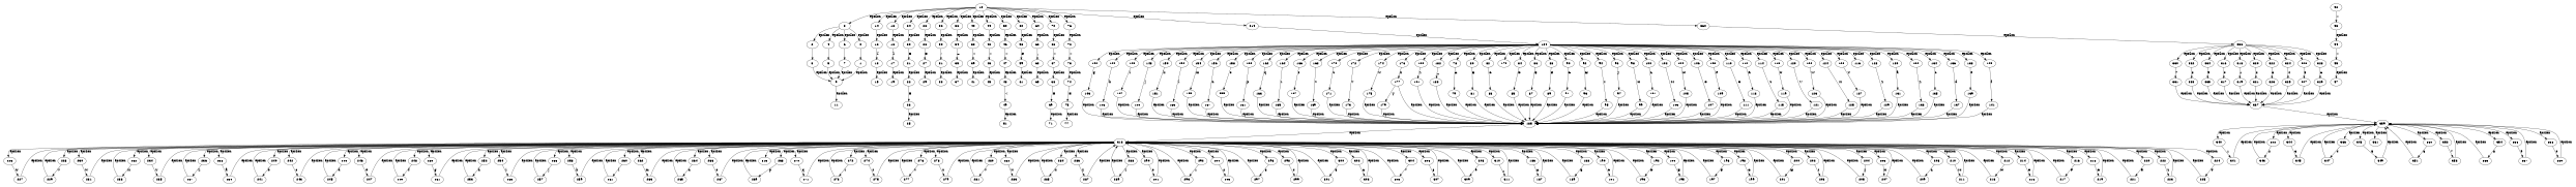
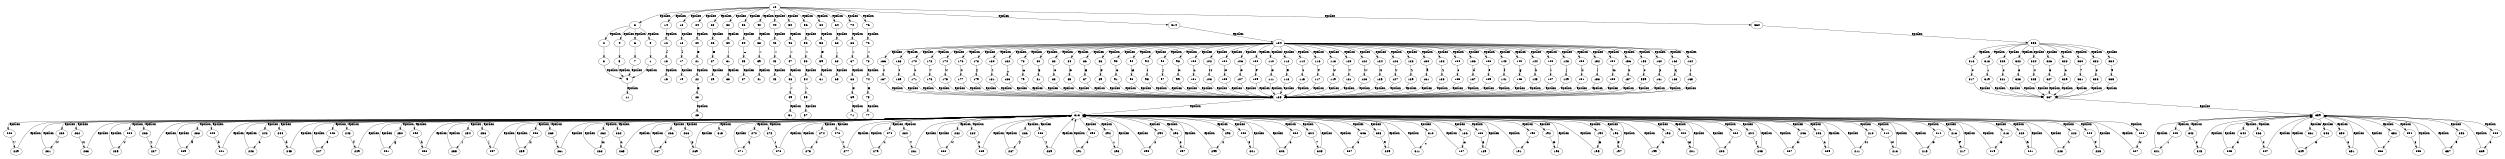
  digraph {
    fontname="DejaVu Serif"
    node [fontname="DejaVu Serif"]
    edge [fontname="DejaVu Serif"]
    0
    1
    9
    11
    2
    3
    4
    5
    6
    7
    8
    10
    14
    18
    24
    28
    32
    36
    40
    44
    50
+   56
    60
    64
    70
    76
    314
    360
    12
    16
    20
    26
    30
    34
    38
    42
    46
    52
    58
    62
    66
    72
    184
    336
    13
    15
    17
    19
    21
    22
    23
    25
    27
    29
    31
    33
    35
    37
    39
    41
    43
    45
    47
    48
    49
    51
    53
    54
    55
    57
    59
    61
    63
    65
    67
    68
    69
    71
    73
    74
    75
    77
    78
    79
    185
    313
    80
    81
    82
    83
    84
    85
    86
    87
    88
    89
    90
    91
    92
    93
    94
    95
    96
    97
    98
    99
    100
    101
    102
    103
    104
    105
    106
    107
    108
    109
    110
    111
    112
    113
    114
    115
    116
+   117
    118
    119
    120
    121
    122
    123
    124
    125
    126
    127
    128
    129
    130
    131
    132
    133
    134
    135
    136
    137
    138
    139
    140
    141
    142
    143
    144
    145
    146
    147
    148
    149
    150
    151
    152
    153
    154
    155
    156
    157
    n165 [label=559]
    158
    160
    161
    162
    163
    164
    165
    166
    167
    168
    169
    170
    171
    172
    173
    174
    175
    176
    177
    178
    179
    180
    181
    182
    183
    186
    188
    190
    192
    194
    196
    198
    200
    202
    204
    206
    208
    210
    212
    214
    216
    218
    220
    222
    224
    226
    228
    230
    232
    234
    236
    238
    240
    242
    244
    246
    248
    250
    252
    254
    256
    258
    260
    262
    264
    266
    268
    270
    272
    274
    276
    278
    280
    282
    284
    286
    288
    290
    292
    294
    296
    298
    300
    302
    304
    306
    308
    310
    315
    187
    189
    191
    193
    195
    197
    199
    201
    203
    205
    207
    209
    211
    213
    215
    217
    219
    221
    223
    225
    227
    229
    231
    233
    235
    237
    239
    241
    243
    245
    247
    249
    251
    253
    255
    257
    259
    261
    263
    265
    267
    269
    271
    273
    275
    277
    279
    281
    283
    285
    287
    289
    291
    293
    295
    297
    299
    301
    303
    305
    307
    309
    311
    316
    317
    337
    359
    318
    319
    320
    321
    322
    323
    324
    325
    326
    327
    328
    329
    330
    331
    332
    333
    334
    335
    338
    340
    342
    344
    n344 [label=366]
    348
    350
    352
    354
    356
    361
    339
    341
    343
    345
    347
    349
    351
    353
    355
    357
    0 -> 1 [label=" "]
    1 -> 9 [label=epsilon]
    9 -> 11 [label=epsilon]
    2 -> 3 [label="	"]
    3 -> 9 [label=epsilon]
    4 -> 5 [label="\r"]
    5 -> 9 [label=epsilon]
    6 -> 7 [label="\n"]
    7 -> 9 [label=epsilon]
    8 -> 0 [label=epsilon]
    8 -> 2 [label=epsilon]
    8 -> 4 [label=epsilon]
    8 -> 6 [label=epsilon]
    10 -> 8 [label=epsilon]
    10 -> 14 [label=epsilon]
    10 -> 18 [label=epsilon]
    10 -> 24 [label=epsilon]
    10 -> 28 [label=epsilon]
    10 -> 32 [label=epsilon]
    10 -> 36 [label=epsilon]
    10 -> 40 [label=epsilon]
    10 -> 44 [label=epsilon]
    10 -> 50 [label=epsilon]
+   10 -> 56 [label=epsilon]
    10 -> 60 [label=epsilon]
    10 -> 64 [label=epsilon]
    10 -> 70 [label=epsilon]
    10 -> 76 [label=epsilon]
    10 -> 314 [label=epsilon]
    10 -> 360 [label=epsilon]
    14 -> 12 [label=epsilon]
    18 -> 16 [label=epsilon]
    24 -> 20 [label=epsilon]
    28 -> 26 [label=epsilon]
    32 -> 30 [label=epsilon]
    36 -> 34 [label=epsilon]
    40 -> 38 [label=epsilon]
    44 -> 42 [label=epsilon]
    50 -> 46 [label=epsilon]
+   56 -> 52 [label=epsilon]
    60 -> 58 [label=epsilon]
    64 -> 62 [label=epsilon]
    70 -> 66 [label=epsilon]
    76 -> 72 [label=epsilon]
    314 -> 184 [label=epsilon]
    360 -> 336 [label=epsilon]
    12 -> 13 [label="{"]
    16 -> 17 [label="}"]
    20 -> 21 [label="="]
    26 -> 27 [label="="]
    30 -> 31 [label="/"]
    34 -> 35 [label="+"]
    38 -> 39 [label="<"]
    42 -> 43 [label=">"]
    46 -> 47 [label="<"]
    52 -> 53 [label=">"]
    58 -> 59 [label="#"]
    62 -> 63 [label=";"]
    66 -> 67 [label=">"]
    72 -> 73 [label="<"]
    184 -> 78 [label=epsilon]
    184 -> 80 [label=epsilon]
    184 -> 82 [label=epsilon]
    184 -> 84 [label=epsilon]
    184 -> 86 [label=epsilon]
    184 -> 88 [label=epsilon]
    184 -> 90 [label=epsilon]
    184 -> 92 [label=epsilon]
    184 -> 94 [label=epsilon]
    184 -> 96 [label=epsilon]
    184 -> 98 [label=epsilon]
    184 -> 100 [label=epsilon]
    184 -> 102 [label=epsilon]
    184 -> 104 [label=epsilon]
    184 -> 106 [label=epsilon]
    184 -> 108 [label=epsilon]
    184 -> 110 [label=epsilon]
    184 -> 112 [label=epsilon]
    184 -> 114 [label=epsilon]
    184 -> 116 [label=epsilon]
    184 -> 118 [label=epsilon]
    184 -> 120 [label=epsilon]
    184 -> 122 [label=epsilon]
    184 -> 124 [label=epsilon]
    184 -> 126 [label=epsilon]
    184 -> 128 [label=epsilon]
    184 -> 130 [label=epsilon]
    184 -> 132 [label=epsilon]
    184 -> 134 [label=epsilon]
    184 -> 136 [label=epsilon]
    184 -> 138 [label=epsilon]
    184 -> 140 [label=epsilon]
    184 -> 142 [label=epsilon]
    184 -> 144 [label=epsilon]
    184 -> 146 [label=epsilon]
    184 -> 148 [label=epsilon]
    184 -> 150 [label=epsilon]
    184 -> 152 [label=epsilon]
    184 -> 154 [label=epsilon]
    184 -> 156 [label=epsilon]
    184 -> 158 [label=epsilon]
    184 -> 160 [label=epsilon]
    184 -> 162 [label=epsilon]
    184 -> 164 [label=epsilon]
    184 -> 166 [label=epsilon]
    184 -> 168 [label=epsilon]
    184 -> 170 [label=epsilon]
    184 -> 172 [label=epsilon]
    184 -> 174 [label=epsilon]
    184 -> 176 [label=epsilon]
    184 -> 178 [label=epsilon]
    184 -> 180 [label=epsilon]
    184 -> 182 [label=epsilon]
    336 -> 316 [label=epsilon]
    336 -> 318 [label=epsilon]
    336 -> 320 [label=epsilon]
    336 -> 322 [label=epsilon]
    336 -> 324 [label=epsilon]
    336 -> 326 [label=epsilon]
    336 -> 328 [label=epsilon]
    336 -> 330 [label=epsilon]
    336 -> 332 [label=epsilon]
    336 -> 334 [label=epsilon]
    13 -> 15 [label=epsilon]
    17 -> 19 [label=epsilon]
    21 -> 22 [label=epsilon]
    22 -> 23 [label="="]
    23 -> 25 [label=epsilon]
    27 -> 29 [label=epsilon]
    31 -> 33 [label=epsilon]
    35 -> 37 [label=epsilon]
    39 -> 41 [label=epsilon]
    43 -> 45 [label=epsilon]
    47 -> 48 [label=epsilon]
    48 -> 49 [label="<"]
    49 -> 51 [label=epsilon]
    53 -> 54 [label=epsilon]
    54 -> 55 [label=">"]
    55 -> 57 [label=epsilon]
    59 -> 61 [label=epsilon]
    63 -> 65 [label=epsilon]
    67 -> 68 [label=epsilon]
    68 -> 69 [label="="]
    69 -> 71 [label=epsilon]
    73 -> 74 [label=epsilon]
    74 -> 75 [label="="]
    75 -> 77 [label=epsilon]
    78 -> 79 [label=A]
    79 -> 185 [label=epsilon]
    185 -> 313 [label=epsilon]
    313 -> 186 [label=epsilon]
    313 -> 188 [label=epsilon]
    313 -> 190 [label=epsilon]
    313 -> 192 [label=epsilon]
    313 -> 194 [label=epsilon]
    313 -> 196 [label=epsilon]
    313 -> 198 [label=epsilon]
    313 -> 200 [label=epsilon]
    313 -> 202 [label=epsilon]
    313 -> 204 [label=epsilon]
    313 -> 206 [label=epsilon]
    313 -> 208 [label=epsilon]
    313 -> 210 [label=epsilon]
    313 -> 212 [label=epsilon]
    313 -> 214 [label=epsilon]
    313 -> 216 [label=epsilon]
    313 -> 218 [label=epsilon]
    313 -> 220 [label=epsilon]
    313 -> 222 [label=epsilon]
    313 -> 224 [label=epsilon]
    313 -> 226 [label=epsilon]
    313 -> 228 [label=epsilon]
    313 -> 230 [label=epsilon]
    313 -> 232 [label=epsilon]
    313 -> 234 [label=epsilon]
    313 -> 236 [label=epsilon]
    313 -> 238 [label=epsilon]
    313 -> 240 [label=epsilon]
    313 -> 242 [label=epsilon]
    313 -> 244 [label=epsilon]
    313 -> 246 [label=epsilon]
    313 -> 248 [label=epsilon]
    313 -> 250 [label=epsilon]
    313 -> 252 [label=epsilon]
    313 -> 254 [label=epsilon]
    313 -> 256 [label=epsilon]
    313 -> 258 [label=epsilon]
    313 -> 260 [label=epsilon]
    313 -> 262 [label=epsilon]
    313 -> 264 [label=epsilon]
    313 -> 266 [label=epsilon]
    313 -> 268 [label=epsilon]
    313 -> 270 [label=epsilon]
    313 -> 272 [label=epsilon]
    313 -> 274 [label=epsilon]
    313 -> 276 [label=epsilon]
    313 -> 278 [label=epsilon]
    313 -> 280 [label=epsilon]
    313 -> 282 [label=epsilon]
    313 -> 284 [label=epsilon]
    313 -> 286 [label=epsilon]
    313 -> 288 [label=epsilon]
    313 -> 290 [label=epsilon]
    313 -> 292 [label=epsilon]
    313 -> 294 [label=epsilon]
    313 -> 296 [label=epsilon]
    313 -> 298 [label=epsilon]
    313 -> 300 [label=epsilon]
    313 -> 302 [label=epsilon]
    313 -> 304 [label=epsilon]
    313 -> 306 [label=epsilon]
    313 -> 308 [label=epsilon]
    313 -> 310 [label=epsilon]
    313 -> 315 [label=epsilon]
    80 -> 81 [label=B]
    81 -> 185 [label=epsilon]
    82 -> 83 [label=C]
    83 -> 185 [label=epsilon]
    84 -> 85 [label=D]
    85 -> 185 [label=epsilon]
    86 -> 87 [label=E]
    87 -> 185 [label=epsilon]
    88 -> 89 [label=F]
    89 -> 185 [label=epsilon]
    90 -> 91 [label=G]
    91 -> 185 [label=epsilon]
    92 -> 93 [label=H]
    93 -> 185 [label=epsilon]
    94 -> 95 [label=I]
    95 -> 185 [label=epsilon]
    96 -> 97 [label=J]
    97 -> 185 [label=epsilon]
    98 -> 99 [label=K]
    99 -> 185 [label=epsilon]
    100 -> 101 [label=L]
    101 -> 185 [label=epsilon]
    102 -> 103 [label=M]
    103 -> 185 [label=epsilon]
    104 -> 105 [label=N]
    105 -> 185 [label=epsilon]
    106 -> 107 [label=O]
    107 -> 185 [label=epsilon]
    108 -> 109 [label=P]
    109 -> 185 [label=epsilon]
    110 -> 111 [label=Q]
    111 -> 185 [label=epsilon]
    112 -> 113 [label=R]
    113 -> 185 [label=epsilon]
    114 -> 115 [label=S]
    115 -> 185 [label=epsilon]
+   116 -> 117 [label=T]
+   117 -> 185 [label=epsilon]
    118 -> 119 [label=U]
    119 -> 185 [label=epsilon]
    120 -> 121 [label=V]
    121 -> 185 [label=epsilon]
    122 -> 123 [label=W]
    123 -> 185 [label=epsilon]
    124 -> 125 [label=X]
    125 -> 185 [label=epsilon]
    126 -> 127 [label=Y]
    127 -> 185 [label=epsilon]
    128 -> 129 [label=Z]
    129 -> 185 [label=epsilon]
    130 -> 131 [label=a]
    131 -> 185 [label=epsilon]
    132 -> 133 [label=Z]
    133 -> 185 [label=epsilon]
    134 -> 135 [label=c]
    135 -> 185 [label=epsilon]
    136 -> 137 [label=d]
    137 -> 185 [label=epsilon]
    138 -> 139 [label=e]
    139 -> 185 [label=epsilon]
    140 -> 141 [label=f]
    141 -> 185 [label=epsilon]
    142 -> 143 [label=g]
    143 -> 185 [label=epsilon]
    144 -> 145 [label=h]
    145 -> 185 [label=epsilon]
    146 -> 147 [label=i]
    147 -> 185 [label=epsilon]
    148 -> 149 [label=j]
    149 -> 185 [label=epsilon]
    150 -> 151 [label=k]
    151 -> 185 [label=epsilon]
    152 -> 153 [label=l]
    153 -> 185 [label=epsilon]
    154 -> 155 [label=m]
    155 -> 185 [label=epsilon]
    156 -> 157 [label=n]
    157 -> 185 [label=epsilon]
    n165 -> 185 [label=epsilon]
    158 -> n165 [label=o]
    160 -> 161 [label=p]
    161 -> 185 [label=epsilon]
    162 -> 163 [label=q]
    163 -> 185 [label=epsilon]
    164 -> 165 [label=r]
    165 -> 185 [label=epsilon]
    166 -> 167 [label=s]
    167 -> 185 [label=epsilon]
    168 -> 169 [label=t]
    169 -> 185 [label=epsilon]
    170 -> 171 [label=u]
    171 -> 185 [label=epsilon]
    172 -> 173 [label=v]
    173 -> 185 [label=epsilon]
    174 -> 175 [label=w]
    175 -> 185 [label=epsilon]
    176 -> 177 [label=x]
    177 -> 185 [label=epsilon]
-   177 -> 179 [label=y]
+   178 -> 179 [label=y]
    179 -> 185 [label=epsilon]
    180 -> 181 [label=z]
    181 -> 185 [label=epsilon]
    182 -> 183 [label=_]
    183 -> 185 [label=epsilon]
    186 -> 187 [label=A]
    188 -> 189 [label=B]
    190 -> 191 [label=C]
    192 -> 193 [label=D]
    194 -> 195 [label=E]
    196 -> 197 [label=F]
    198 -> 199 [label=G]
    200 -> 201 [label=H]
    202 -> 203 [label=I]
    204 -> 205 [label=J]
    206 -> 207 [label=K]
    208 -> 209 [label=L]
    210 -> 211 [label=M]
    212 -> 213 [label=N]
    214 -> 215 [label=O]
    216 -> 217 [label=P]
    218 -> 219 [label=Q]
    220 -> 221 [label=R]
    222 -> 223 [label=S]
    224 -> 225 [label=T]
    226 -> 227 [label=U]
    228 -> 229 [label=V]
    230 -> 231 [label=W]
    232 -> 233 [label=X]
    234 -> 235 [label=Y]
    236 -> 237 [label=Z]
    238 -> 239 [label=a]
    240 -> 241 [label=b]
    242 -> 243 [label=c]
    244 -> 245 [label=d]
    246 -> 247 [label=e]
    248 -> 249 [label=f]
    250 -> 251 [label=g]
    252 -> 253 [label=h]
    254 -> 255 [label=i]
    256 -> 257 [label=j]
    258 -> 259 [label=k]
    260 -> 261 [label=l]
    262 -> 263 [label=m]
    264 -> 265 [label=n]
    266 -> 267 [label=o]
    268 -> 269 [label=p]
    270 -> 271 [label=q]
    272 -> 273 [label=r]
    274 -> 275 [label=s]
    276 -> 277 [label=t]
    278 -> 279 [label=u]
    280 -> 281 [label=v]
    282 -> 283 [label=w]
    284 -> 285 [label=x]
    286 -> 287 [label=y]
    288 -> 289 [label=z]
    290 -> 291 [label=0]
    292 -> 293 [label=1]
    294 -> 295 [label=2]
    296 -> 297 [label=3]
    298 -> 299 [label=4]
    300 -> 301 [label=5]
    302 -> 303 [label=6]
    304 -> 305 [label=7]
    306 -> 307 [label=8]
    308 -> 309 [label=9]
    310 -> 311 [label=_]
    187 -> 313 [label=epsilon]
    189 -> 313 [label=epsilon]
    191 -> 313 [label=epsilon]
    193 -> 313 [label=epsilon]
    195 -> 313 [label=epsilon]
    197 -> 313 [label=epsilon]
    199 -> 313 [label=epsilon]
    201 -> 313 [label=epsilon]
    203 -> 313 [label=epsilon]
    205 -> 313 [label=epsilon]
    207 -> 313 [label=epsilon]
    209 -> 313 [label=epsilon]
    211 -> 313 [label=epsilon]
    213 -> 313 [label=epsilon]
    215 -> 313 [label=epsilon]
    217 -> 313 [label=epsilon]
    219 -> 313 [label=epsilon]
    221 -> 313 [label=epsilon]
    223 -> 313 [label=epsilon]
    225 -> 313 [label=epsilon]
    227 -> 313 [label=epsilon]
    229 -> 313 [label=epsilon]
    231 -> 313 [label=epsilon]
    233 -> 313 [label=epsilon]
    235 -> 313 [label=epsilon]
    237 -> 313 [label=epsilon]
    239 -> 313 [label=epsilon]
    241 -> 313 [label=epsilon]
    243 -> 313 [label=epsilon]
    245 -> 313 [label=epsilon]
    247 -> 313 [label=epsilon]
    249 -> 313 [label=epsilon]
    251 -> 313 [label=epsilon]
    253 -> 313 [label=epsilon]
    255 -> 313 [label=epsilon]
    257 -> 313 [label=epsilon]
    259 -> 313 [label=epsilon]
    261 -> 313 [label=epsilon]
    263 -> 313 [label=epsilon]
    265 -> 313 [label=epsilon]
    267 -> 313 [label=epsilon]
    269 -> 313 [label=epsilon]
    271 -> 313 [label=epsilon]
    273 -> 313 [label=epsilon]
    275 -> 313 [label=epsilon]
    277 -> 313 [label=epsilon]
    279 -> 313 [label=epsilon]
    281 -> 313 [label=epsilon]
    283 -> 313 [label=epsilon]
    285 -> 313 [label=epsilon]
    287 -> 313 [label=epsilon]
    289 -> 313 [label=epsilon]
    291 -> 313 [label=epsilon]
    293 -> 313 [label=epsilon]
    295 -> 313 [label=epsilon]
    297 -> 313 [label=epsilon]
    299 -> 313 [label=epsilon]
    301 -> 313 [label=epsilon]
    303 -> 313 [label=epsilon]
    305 -> 313 [label=epsilon]
    307 -> 313 [label=epsilon]
    309 -> 313 [label=epsilon]
    311 -> 313 [label=epsilon]
    316 -> 317 [label=0]
    317 -> 337 [label=epsilon]
    337 -> 359 [label=epsilon]
    359 -> 338 [label=epsilon]
    359 -> 340 [label=epsilon]
    359 -> 342 [label=epsilon]
    359 -> 344 [label=epsilon]
    359 -> n344 [label=epsilon]
    359 -> 348 [label=epsilon]
    359 -> 350 [label=epsilon]
    359 -> 352 [label=epsilon]
    359 -> 354 [label=epsilon]
    359 -> 356 [label=epsilon]
    359 -> 361 [label=epsilon]
    318 -> 319 [label=1]
    319 -> 337 [label=epsilon]
    320 -> 321 [label=2]
    321 -> 337 [label=epsilon]
    322 -> 323 [label=3]
    323 -> 337 [label=epsilon]
    324 -> 325 [label=4]
    325 -> 337 [label=epsilon]
    326 -> 327 [label=5]
    327 -> 337 [label=epsilon]
    328 -> 329 [label=6]
    329 -> 337 [label=epsilon]
    330 -> 331 [label=7]
    331 -> 337 [label=epsilon]
    332 -> 333 [label=8]
    333 -> 337 [label=epsilon]
    334 -> 335 [label=9]
    335 -> 337 [label=epsilon]
    338 -> 339 [label=0]
    340 -> 341 [label=1]
    342 -> 343 [label=2]
    344 -> 345 [label=3]
    n344 -> 347 [label=4]
    348 -> 349 [label=5]
    350 -> 351 [label=6]
    352 -> 353 [label=7]
    354 -> 355 [label=8]
    356 -> 357 [label=9]
    339 -> 359 [label=epsilon]
    341 -> 359 [label=epsilon]
    343 -> 359 [label=epsilon]
    345 -> 359 [label=epsilon]
    347 -> 359 [label=epsilon]
    349 -> 359 [label=epsilon]
    351 -> 359 [label=epsilon]
    353 -> 359 [label=epsilon]
    355 -> 359 [label=epsilon]
    357 -> 359 [label=epsilon]
  }
